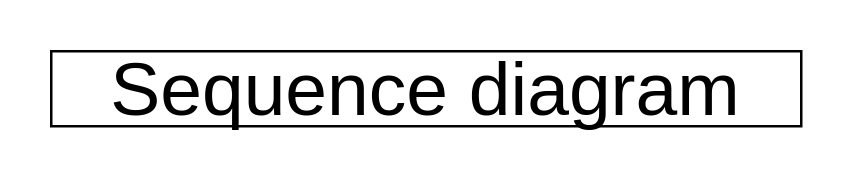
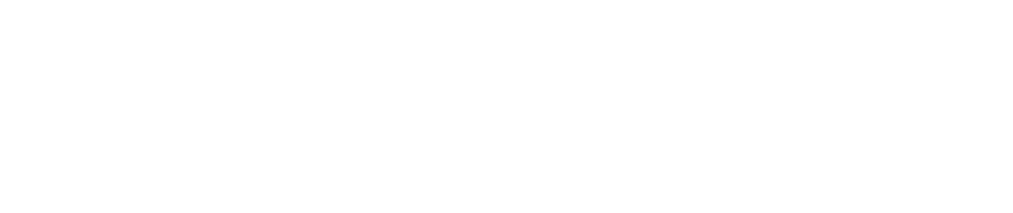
  <mxCell id="0" />
  <mxCell id="1" parent="0" />
- <mxCell id="2" value="Sequence diagram" style="rounded=0;whiteSpace=wrap;html=1;fontSize=30;" vertex="1" parent="1"><mxGeometry x="20" y="20" width="300" height="30" as="geometry" /></mxCell>
